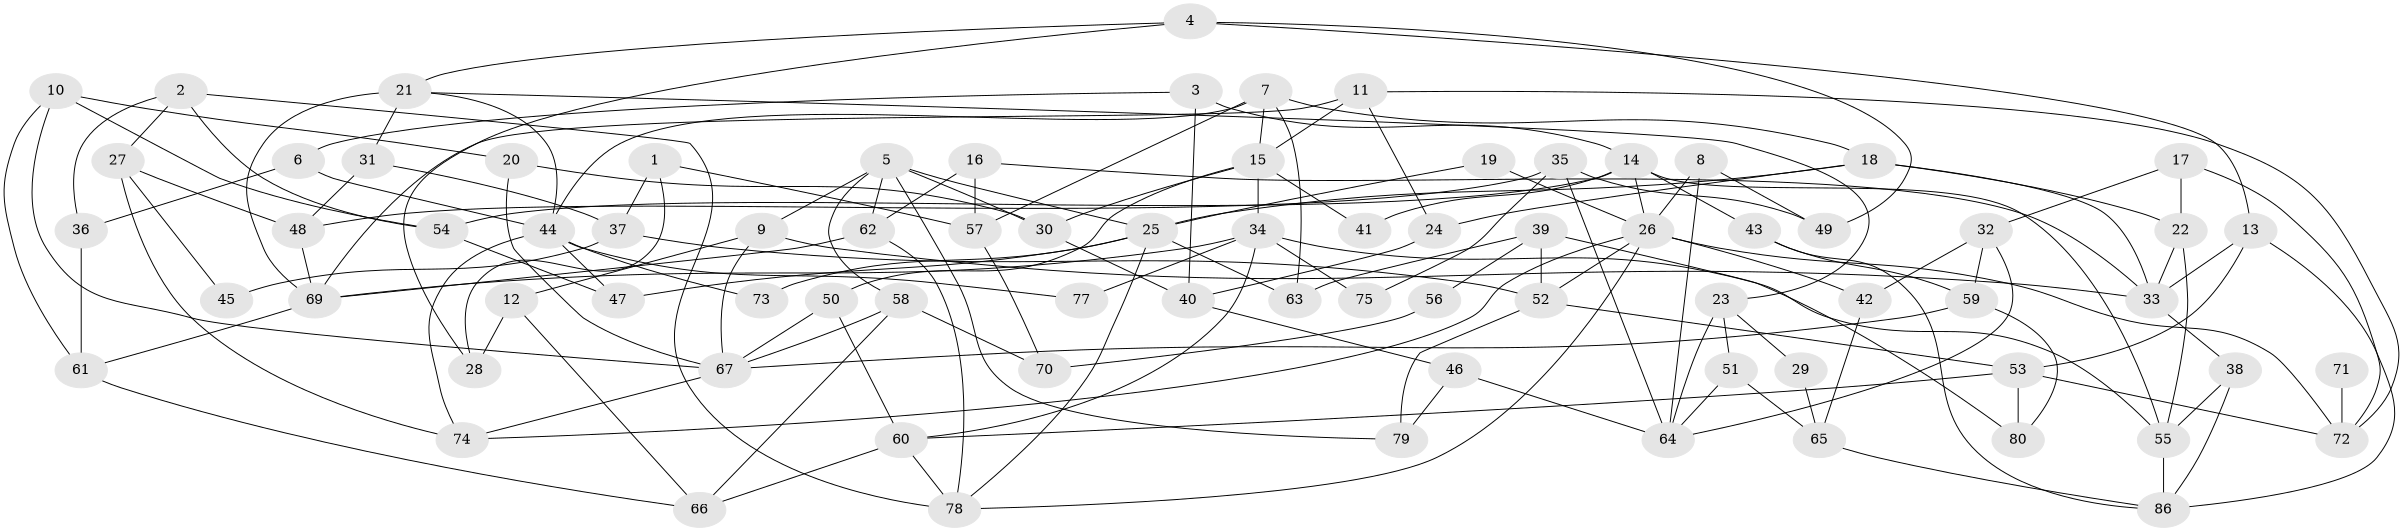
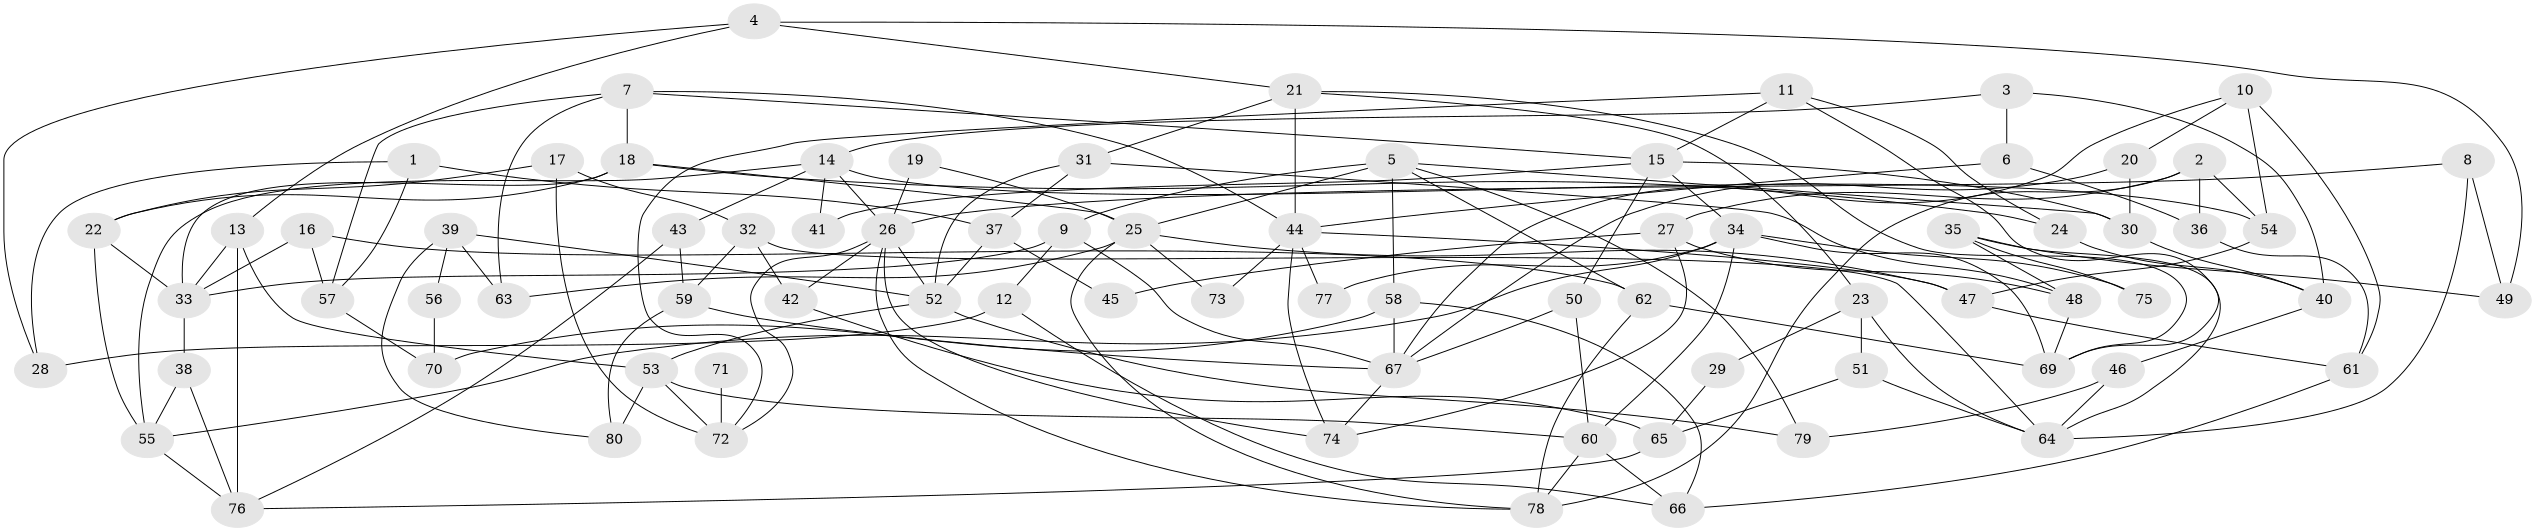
  graph {
    node [color=gray90 style=filled]
    1
    28
    37
    57
    52
    45
    70
    2
    27
    36
    54
    78
    74
    48
    61
    47
    3
    6
    14
    40
    44
    26
    41
    43
    55
    46
    4
    13
    21
    49
    33
    53
-   76 [label=86]
+   76
    69
    23
    31
    5
    9
    25
    30
    58
    62
    79
    12
    67
    63
    73
    66
    77
    7
    15
    18
    34
    50
    24
    22
    8
    64
    72
    42
    38
    10
    20
    11
    60
    80
    59
    75
    16
    17
    32
    19
    29
    51
    65
    35
    39
    56
    71
    1 -- 28
    1 -- 37
    1 -- 57
    37 -- 52
    37 -- 45
    57 -- 70
    52 -- 53
    52 -- 79
    2 -- 27
    2 -- 36
    2 -- 54
    2 -- 78
    27 -- 45
    27 -- 74
    27 -- 48
    36 -- 61
    54 -- 47
    48 -- 69
    61 -- 66
-   69 -- 61
+   47 -- 61
    3 -- 6
    3 -- 14
    3 -- 40
    6 -- 36
    6 -- 44
    14 -- 54
    14 -- 26
    14 -- 41
    14 -- 43
    14 -- 55
    40 -- 46
    44 -- 74
    44 -- 47
    44 -- 73
    44 -- 77
    26 -- 52
    26 -- 78
    26 -- 74
    26 -- 72
    26 -- 42
    43 -- 76
    43 -- 59
    55 -- 76
    46 -- 79
    46 -- 64
    4 -- 28
    4 -- 13
    4 -- 21
    4 -- 49
    13 -- 33
    13 -- 53
    13 -- 76
    21 -- 44
    21 -- 69
    21 -- 23
    21 -- 31
    33 -- 38
    53 -- 72
    53 -- 60
    53 -- 80
    23 -- 64
    23 -- 29
    23 -- 51
    31 -- 37
+   31 -- 52
    31 -- 48
    5 -- 9
    5 -- 25
    5 -- 30
    5 -- 58
    5 -- 62
    5 -- 79
    9 -- 33
    9 -- 12
    9 -- 67
    25 -- 78
    25 -- 47
    25 -- 63
    25 -- 73
    30 -- 40
    58 -- 70
    58 -- 67
    58 -- 66
    62 -- 78
    62 -- 69
    12 -- 28
    12 -- 66
    67 -- 74
    7 -- 57
    7 -- 44
    7 -- 63
    7 -- 15
    7 -- 18
    15 -- 41
    15 -- 30
    15 -- 34
    15 -- 50
    18 -- 33
    18 -- 25
    18 -- 24
    18 -- 22
    34 -- 55
    34 -- 69
    34 -- 77
    34 -- 60
    34 -- 75
    50 -- 67
    50 -- 60
    24 -- 40
    22 -- 55
    22 -- 33
    8 -- 26
    8 -- 49
    8 -- 64
    42 -- 65
    38 -- 55
    38 -- 76
    10 -- 54
    10 -- 61
    10 -- 67
    10 -- 20
    20 -- 30
    20 -- 67
    11 -- 69
    11 -- 15
    11 -- 24
    11 -- 72
    60 -- 78
    60 -- 66
    59 -- 67
    59 -- 80
    16 -- 57
    16 -- 33
    16 -- 62
    17 -- 22
    17 -- 72
    17 -- 32
    32 -- 64
    32 -- 42
    32 -- 59
    19 -- 26
    19 -- 25
    29 -- 65
    51 -- 64
    51 -- 65
    65 -- 76
    35 -- 48
    35 -- 49
    35 -- 64
    35 -- 75
    39 -- 52
    39 -- 63
    39 -- 80
    39 -- 56
    56 -- 70
    71 -- 72
  }
